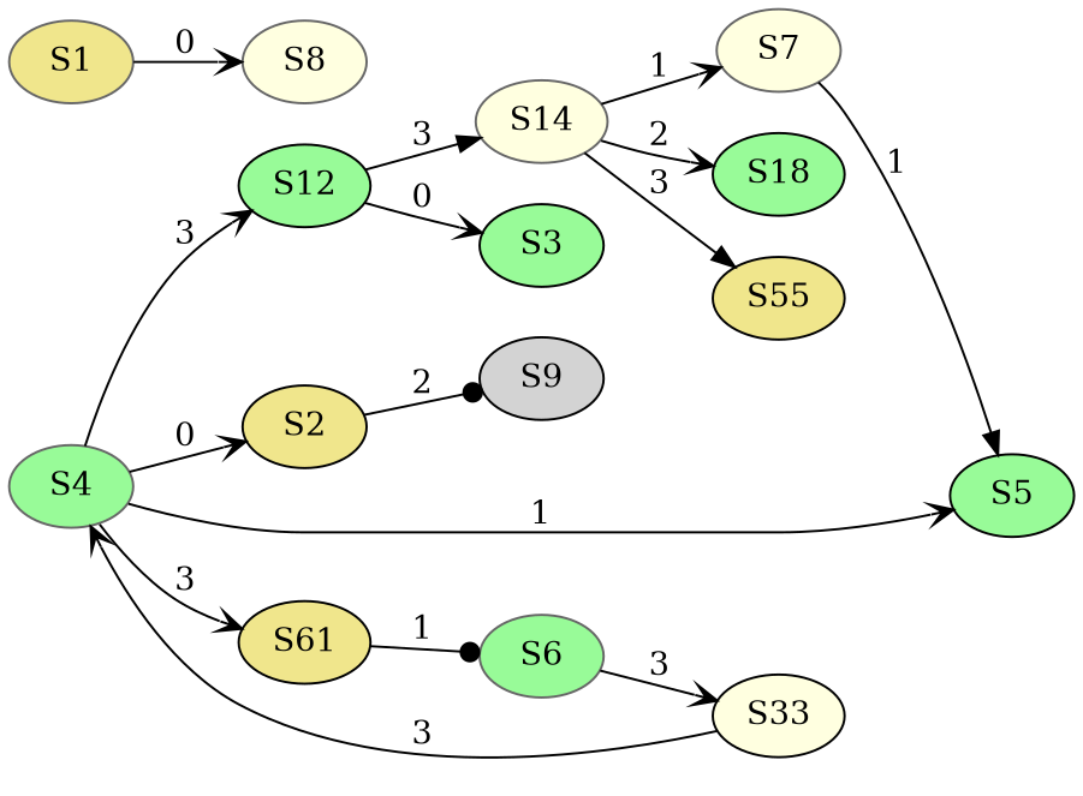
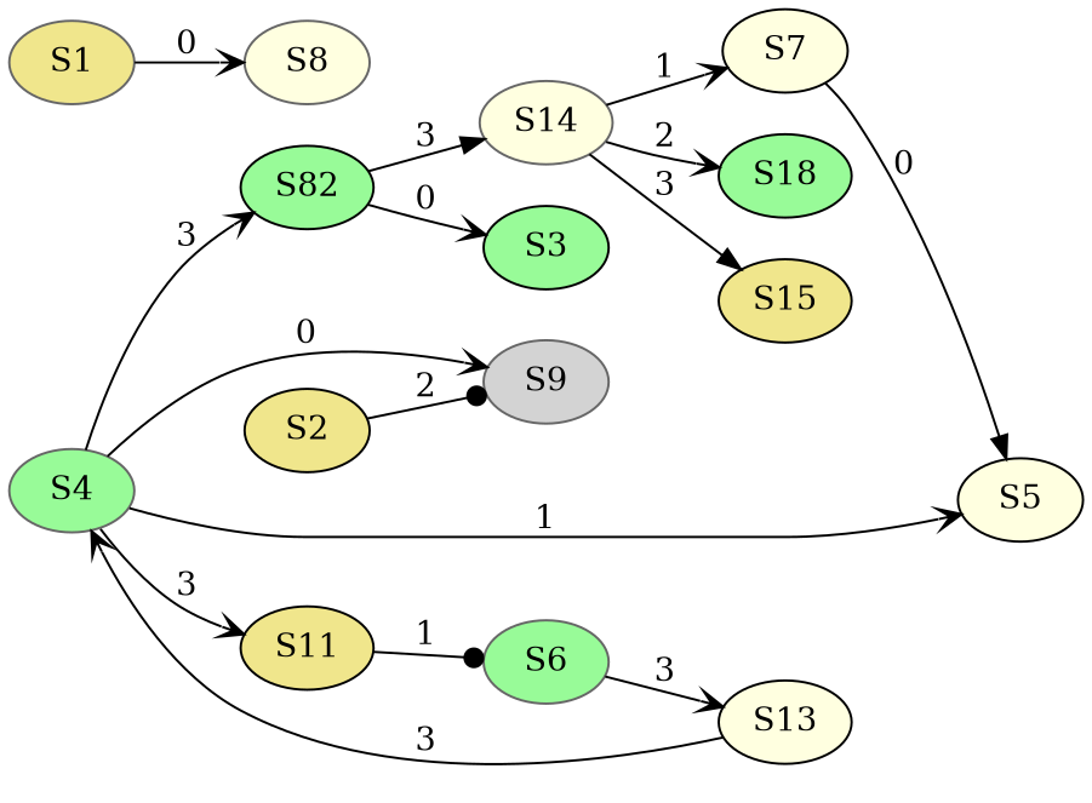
  strict digraph {
    rankdir=LR
    node [color=black fillcolor=palegreen style=filled]
    edge [arrowhead=vee]
    S4 [color=gray40]
    S2 [fillcolor=khaki]
-   S12
-   S5
-   S11 [fillcolor=khaki label=S61]
-   S9 [fillcolor=lightgrey]
+   S12 [label=S82]
+   S5 [fillcolor=lightyellow]
+   S11 [fillcolor=khaki]
+   S9 [color=gray40 fillcolor=lightgrey]
    S3
    S14 [color=gray40 fillcolor=lightyellow]
    S6 [color=gray40]
-   S7 [color=gray40 fillcolor=lightyellow]
+   S7 [fillcolor=lightyellow]
    n11 [label=S18]
-   S15 [fillcolor=khaki label=S55]
-   S13 [fillcolor=lightyellow label=S33]
+   S15 [fillcolor=khaki]
+   S13 [fillcolor=lightyellow]
    S1 [color=gray40 fillcolor=khaki]
    S8 [color=gray40 fillcolor=lightyellow]
-   S4 -> S2 [label=0]
+   S4 -> S9 [label=0]
    S4 -> S12 [label=3]
    S4 -> S5 [label=1]
    S4 -> S11 [label=3]
    S2 -> S9 [arrowhead=dot label=2]
    S12 -> S3 [label=0]
    S12 -> S14 [arrowhead=normal label=3]
    S11 -> S6 [arrowhead=dot label=1]
    S14 -> S7 [label=1]
    S14 -> n11 [label=2]
    S14 -> S15 [arrowhead=normal label=3]
    S6 -> S13 [label=3]
-   S7 -> S5 [arrowhead=normal label=1]
+   S7 -> S5 [arrowhead=normal label=0]
    S13 -> S4 [label=3]
    S1 -> S8 [label=0]
  }
